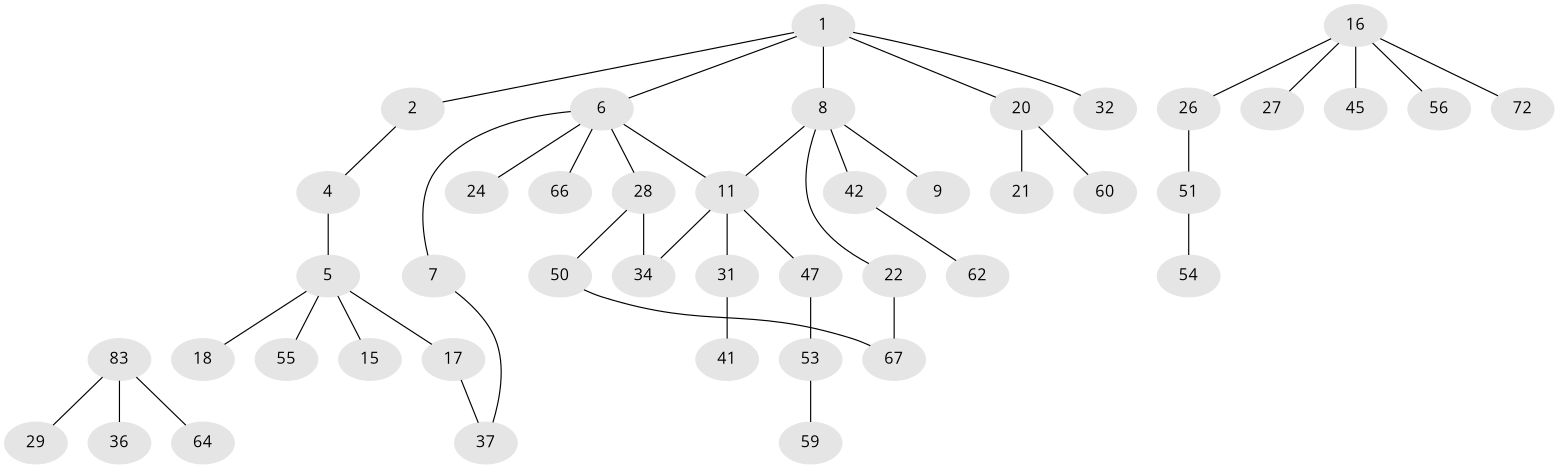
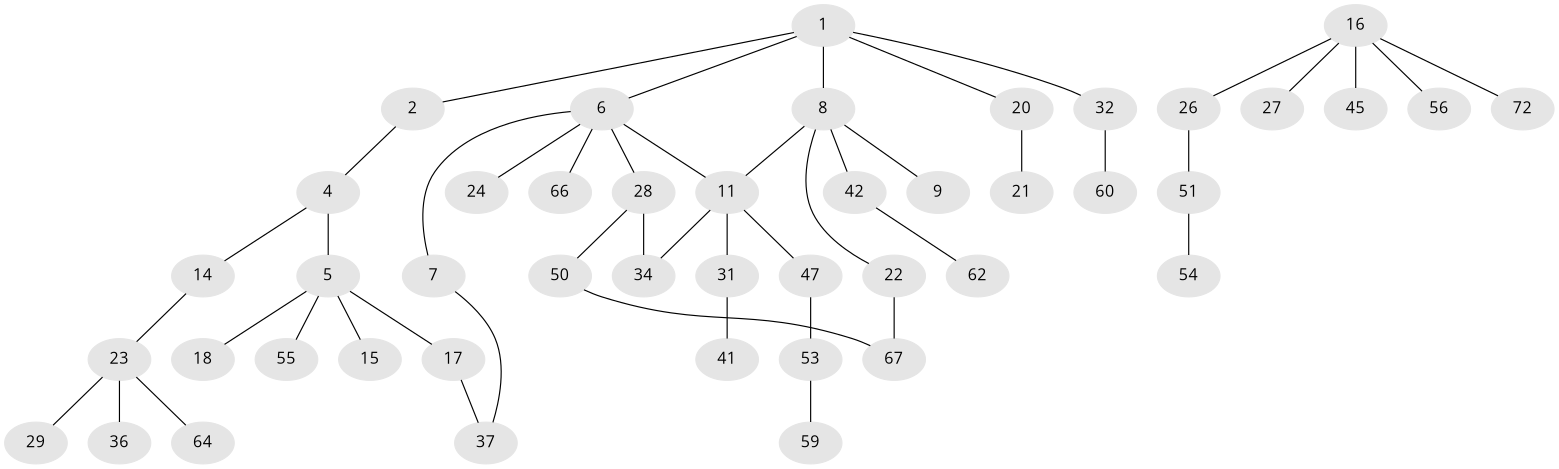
  graph {
    fontname="Open Sans"
    node [color=gray90 fontname="Open Sans" style=filled]
    edge [fontname="Open Sans"]
    1 [super="+3"]
    2
    6 [super="+12"]
    8 [super="+10"]
    20 [super="+43"]
    32
    4 [super="+13"]
    7
    11 [super="+39"]
    24
    28
    66
    9 [super="+48"]
    22 [super="+35"]
    42
    16 [super="+25"]
    26 [super="+49"]
    27 [super="+33"]
    45 [super="+71"]
    56
    72
    21
    60
    5 [super="+40"]
+   14
    15
    17 [super="+19"]
    18 [super="+44"]
    55
-   23 [super="+30" label=83]
+   23 [super="+30"]
    37 [super="+38"]
    31 [super="+52"]
    34 [super="+46"]
    47 [super="+58"]
    50 [super="+68"]
    67 [super="+70"]
    62 [super="+65"]
    41
    53 [super="+57"]
    29 [super="+69"]
    36 [super="+61"]
    64
    51 [super="+63"]
    54
    59
    1 -- 2
    1 -- 6
    1 -- 8
    1 -- 20
    1 -- 32
    2 -- 4
    6 -- 7
    6 -- 11
    6 -- 24
    6 -- 28
    6 -- 66
    8 -- 11
    8 -- 9
    8 -- 22
    8 -- 42
    20 -- 21
-   20 -- 60
+   32 -- 60
    4 -- 5
+   4 -- 14
    7 -- 37
    11 -- 31
    11 -- 34
    11 -- 47
    28 -- 34
    28 -- 50
    22 -- 67
    42 -- 62
    16 -- 26
    16 -- 27
    16 -- 45
    16 -- 56
    16 -- 72
    26 -- 51
    5 -- 15
    5 -- 17
    5 -- 18
    5 -- 55
+   14 -- 23
    17 -- 37
    23 -- 29
    23 -- 36
    23 -- 64
    31 -- 41
    47 -- 53
    50 -- 67
    53 -- 59
    51 -- 54
  }
